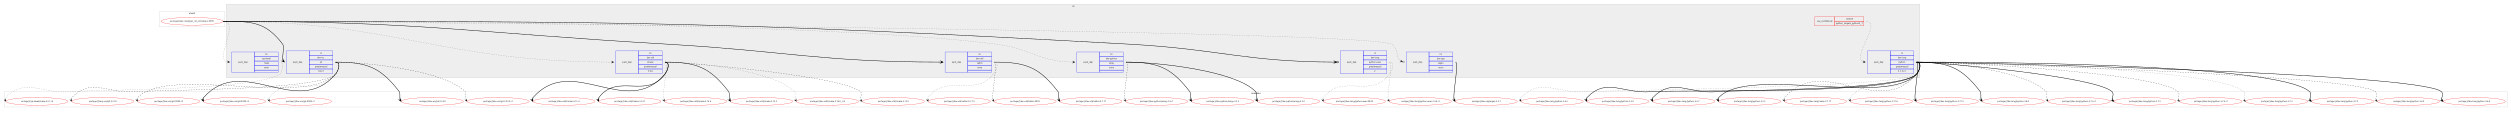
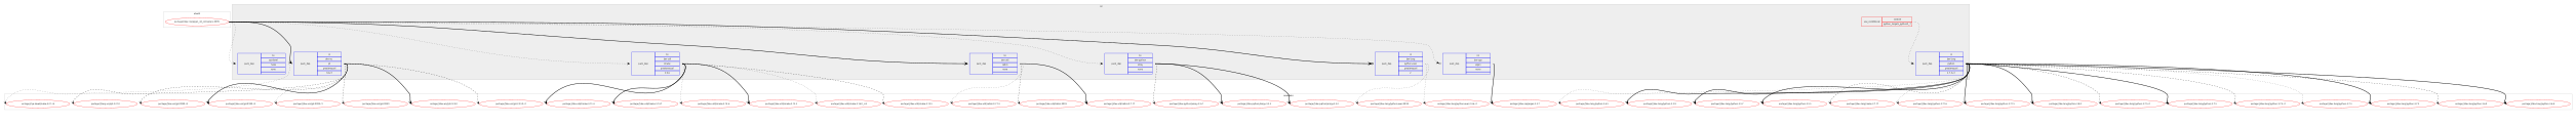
  digraph {
    compound=true
    concentrate=true
    fontname=Ubuntu
    fontsize=10
    newrank=true
    rankdir=TB
    ranksep=1.5
    node [color=red fontname=Ubuntu fontsize=10]
    edge [arrowhead=vee fontname=Ubuntu headport=w style=bold tailport=e weight=100]
    n1 [label="portage://dev-ros/eigen_stl_containers-9999" width=4]
    n2 [color=blue label=<<TABLE BORDER="0" CELLBORDER="1" CELLSPACING="0" CELLPADDING="4" WIDTH="220"><TR><TD ROWSPAN="6" CELLPADDING="30">pack_dep</TD></TR><TR><TD WIDTH="110">no</TD></TR><TR><TD>dev-python</TD></TR><TR><TD>empy</TD></TR><TR><TD>none</TD></TR><TR><TD></TD></TR></TABLE>> shape=none]
    n3 [color=blue label=<<TABLE BORDER="0" CELLBORDER="1" CELLSPACING="0" CELLPADDING="4" WIDTH="220"><TR><TD ROWSPAN="6" CELLPADDING="30">pack_dep</TD></TR><TR><TD WIDTH="110">no</TD></TR><TR><TD>dev-util</TD></TR><TR><TD>catkin</TD></TR><TR><TD>none</TD></TR><TR><TD></TD></TR></TABLE>> shape=none]
    n4 [color=blue label=<<TABLE BORDER="0" CELLBORDER="1" CELLSPACING="0" CELLPADDING="4" WIDTH="220"><TR><TD ROWSPAN="6" CELLPADDING="30">pack_dep</TD></TR><TR><TD WIDTH="110">no</TD></TR><TR><TD>dev-util</TD></TR><TR><TD>cmake</TD></TR><TR><TD>greaterequal</TD></TR><TR><TD>3.9.6</TD></TR></TABLE>> shape=none]
    n5 [color=blue label=<<TABLE BORDER="0" CELLBORDER="1" CELLSPACING="0" CELLPADDING="4" WIDTH="220"><TR><TD ROWSPAN="6" CELLPADDING="30">pack_dep</TD></TR><TR><TD WIDTH="110">no</TD></TR><TR><TD>dev-vcs</TD></TR><TR><TD>git</TD></TR><TR><TD>greaterequal</TD></TR><TR><TD>1.8.2.1</TD></TR></TABLE>> shape=none]
    n6 [color=blue label=<<TABLE BORDER="0" CELLBORDER="1" CELLSPACING="0" CELLPADDING="4" WIDTH="220"><TR><TD ROWSPAN="6" CELLPADDING="30">pack_dep</TD></TR><TR><TD WIDTH="110">no</TD></TR><TR><TD>sys-devel</TD></TR><TR><TD>make</TD></TR><TR><TD>none</TD></TR><TR><TD></TD></TR></TABLE>> shape=none]
    n7 [color=blue label=<<TABLE BORDER="0" CELLBORDER="1" CELLSPACING="0" CELLPADDING="4" WIDTH="220"><TR><TD ROWSPAN="6" CELLPADDING="30">pack_dep</TD></TR><TR><TD WIDTH="110">no</TD></TR><TR><TD>dev-lang</TD></TR><TR><TD>python</TD></TR><TR><TD>greaterequal</TD></TR><TR><TD>2.7.5-r2</TD></TR></TABLE>> shape=none]
    n8 [label=<<TABLE BORDER="0" CELLBORDER="1" CELLSPACING="0" CELLPADDING="4"><TR><TD ROWSPAN="3" CELLPADDING="10">use_conditional</TD></TR><TR><TD>positive</TD></TR><TR><TD>python_targets_python2_7</TD></TR></TABLE>> shape=none]
    n9 [color=blue label=<<TABLE BORDER="0" CELLBORDER="1" CELLSPACING="0" CELLPADDING="4" WIDTH="220"><TR><TD ROWSPAN="6" CELLPADDING="30">pack_dep</TD></TR><TR><TD WIDTH="110">no</TD></TR><TR><TD>dev-cpp</TD></TR><TR><TD>eigen</TD></TR><TR><TD>none</TD></TR><TR><TD></TD></TR></TABLE>> shape=none]
    n10 [color=blue label=<<TABLE BORDER="0" CELLBORDER="1" CELLSPACING="0" CELLPADDING="4" WIDTH="220"><TR><TD ROWSPAN="6" CELLPADDING="30">pack_dep</TD></TR><TR><TD WIDTH="110">no</TD></TR><TR><TD>dev-lang</TD></TR><TR><TD>python-exec</TD></TR><TR><TD>greaterequal</TD></TR><TR><TD>2</TD></TR></TABLE>> shape=none]
    n11 [label="portage://dev-python/empy-3.3-r1" width=4]
    n12 [label="portage://dev-python/empy-3.3.2" width=4]
    n13 [label="portage://dev-python/empy-3.3.3" width=4]
    n14 [label="portage://dev-util/catkin-0.7.14" width=4]
    n15 [label="portage://dev-util/catkin-0.7.17" width=4]
    n16 [label="portage://dev-util/catkin-9993" width=4]
    n17 [label="portage://dev-util/cmake-3.13.5" width=4]
    n18 [label="portage://dev-util/cmake-3.14.6" width=4]
    n19 [label="portage://dev-util/cmake-3.14.7" width=4]
    n20 [label="portage://dev-util/cmake-3.15.4" width=4]
    n21 [label="portage://dev-util/cmake-3.15.5" width=4]
    n22 [label="portage://dev-util/cmake-3.16.0_rc3" width=4]
    n23 [label="portage://lang-vcs/git-2.21.0" width=4]
    n24 [label="portage://dev-vcs/git-2.23.0-r1" width=4]
    n25 [label="portage://dev-vcs/git-2.24.0" width=4]
+   n26 [label="portage://dev-vcs/git-9999" width=4]
    n27 [label="portage://dev-vcs/git-9999-r1" width=4]
    n28 [label="portage://dev-vcs/git-9999-r2" width=4]
    n29 [label="portage://dev-vcs/git-9999-r3" width=4]
    n30 [label="portage://sys-devel/make-4.2.1-r4" width=4]
    n31 [label="portage://dev-lang/python-2.7.15" width=4]
    n32 [label="portage://dev-lang/python-2.7.16" width=4]
    n33 [label="portage://dev-lang/make-2.7.17" width=4]
    n34 [label="portage://dev-lang/python-3.5.5" width=4]
    n35 [label="portage://dev-lang/python-3.5.7" width=4]
    n36 [label="portage://dev-lang/python-3.5.9" width=4]
    n37 [label="portage://dev-lang/python-3.6.5" width=4]
    n38 [label="portage://dev-lang/python-3.6.8" width=4]
    n39 [label="portage://dev-lang/python-3.6.9" width=4]
    n40 [label="portage://dev-lang/python-3.7.2" width=4]
    n41 [label="portage://dev-lang/python-3.7.3" width=4]
    n42 [label="portage://dev-lang/python-3.7.4-r1" width=4]
    n43 [label="portage://dev-lang/python-3.7.5" width=4]
    n44 [label="portage://dev-lang/python-3.7.5-r1" width=4]
    n45 [label="portage://dev-lang/python-3.8.0" width=4]
    n46 [label="portage://dev-cpp/eigen-3.3.7" width=4]
    n47 [label="portage://dev-lang/python-exec-2.4.6-r1" width=4]
    n48 [label="portage://dev-lang/python-exec-9999" width=4]
    subgraph cluster_1 {
      color=gray
      label=<<i>ebuild</i>>
      rank=same
      n1
    }
    subgraph cluster_2 {
      color=gray
      label=<<i>dependencies</i>>
      subgraph cluster_3 {
        color=gray
        fillcolor="#eeeeee"
        label=<<i>compile</i>>
        style=filled
        subgraph sub_4 {
          color=gray
          fillcolor="#eeeeee"
          label=<<i>compile</i>>
          style=filled
          n2
        }
        subgraph sub_5 {
          color=gray
          fillcolor="#eeeeee"
          label=<<i>compile</i>>
          style=filled
          n3
        }
        subgraph sub_6 {
          color=gray
          fillcolor="#eeeeee"
          label=<<i>compile</i>>
          style=filled
          n4
        }
        subgraph sub_7 {
          color=gray
          fillcolor="#eeeeee"
          label=<<i>compile</i>>
          style=filled
          n5
        }
        subgraph sub_8 {
          color=gray
          fillcolor="#eeeeee"
          label=<<i>compile</i>>
          style=filled
          n6
        }
      }
      subgraph cluster_9 {
        color=gray
        fillcolor="#eeeeee"
        label=<<i>compile and run</i>>
        style=filled
        subgraph sub_10 {
          color=gray
          fillcolor="#eeeeee"
          label=<<i>compile and run</i>>
          style=filled
          n8
          subgraph sub_11 {
            color=gray
            fillcolor="#eeeeee"
            label=<<i>compile and run</i>>
            style=filled
            n7
          }
        }
        subgraph sub_12 {
          color=gray
          fillcolor="#eeeeee"
          label=<<i>compile and run</i>>
          style=filled
          n9
        }
        subgraph sub_13 {
          color=gray
          fillcolor="#eeeeee"
          label=<<i>compile and run</i>>
          style=filled
          n10
        }
      }
      subgraph cluster_14 {
        color=gray
        fillcolor="#eeeeee"
        label=<<i>run</i>>
        style=filled
      }
    }
    subgraph cluster_15 {
      color=gray
      label=<<i>candidates</i>>
      rank=same
      subgraph sub_16 {
        color=black
        label=<<i>candidates</i>>
        nodesep=1
        rank=same
        n11
        n12
        n13
      }
      subgraph sub_17 {
        color=black
        label=<<i>candidates</i>>
        nodesep=1
        rank=same
        n14
        n15
        n16
      }
      subgraph sub_18 {
        color=black
        label=<<i>candidates</i>>
        nodesep=1
        rank=same
        n17
        n18
        n19
        n20
        n21
        n22
      }
      subgraph sub_19 {
        color=black
        label=<<i>candidates</i>>
        nodesep=1
        rank=same
        n23
        n24
        n25
+       n26
        n27
        n28
        n29
      }
      subgraph sub_20 {
        color=black
        label=<<i>candidates</i>>
        nodesep=1
        rank=same
        n30
      }
      subgraph sub_21 {
        color=black
        label=<<i>candidates</i>>
        nodesep=1
        rank=same
        n31
        n32
        n33
        n34
        n35
        n36
        n37
        n38
        n39
        n40
        n41
        n42
        n43
        n44
        n45
      }
      subgraph sub_22 {
        color=black
        label=<<i>candidates</i>>
        nodesep=1
        rank=same
        n46
      }
      subgraph sub_23 {
        color=black
        label=<<i>candidates</i>>
        nodesep=1
        rank=same
        n47
        n48
      }
    }
    n1 -> n2 [style=dotted weight=20]
    n1 -> n3 [weight=20]
    n1 -> n4 [style=dotted weight=20]
    n1 -> n5 [weight=20]
    n1 -> n6 [style=dotted weight=20]
    n1 -> n9 [arrowhead=odotvee style=dotted weight=20]
    n1 -> n10 [arrowhead=odotvee weight=20]
    n2 -> n11 [style=dashed]
    n2 -> n12
    n2 -> n13
    n3 -> n14 [style=dotted]
    n3 -> n15
    n3 -> n16 [style=dashed]
    n4 -> n17
    n4 -> n18 [style=dotted]
    n4 -> n19
    n4 -> n20
    n4 -> n21 [style=dashed]
    n4 -> n22 [style=dotted]
    n5 -> n23 [style=dashed]
    n5 -> n24 [style=dashed]
    n5 -> n25
+   n5 -> n26 [style=dashed]
    n5 -> n27 [style=dotted]
    n5 -> n28
    n5 -> n29 [style=dashed]
    n6 -> n30 [style=dotted]
    n7 -> n31
    n7 -> n32 [style=dotted]
    n7 -> n33 [style=dashed]
    n7 -> n34
    n7 -> n35
    n7 -> n36
    n7 -> n37 [style=dotted]
    n7 -> n38
    n7 -> n39 [style=dashed]
    n7 -> n40
    n7 -> n41 [style=dotted]
    n7 -> n42 [style=dashed]
    n7 -> n43
    n7 -> n44 [style=dashed]
    n7 -> n45
    n8 -> n7 [style=dotted weight=20]
    n9 -> n46
    n10 -> n47 [style=dotted]
    n10 -> n48 [style=dotted]
  }
